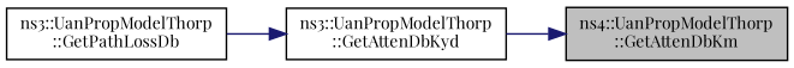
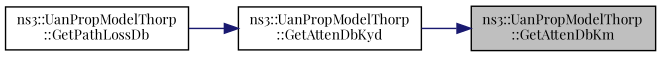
  digraph {
    fontname="Playfair Display"
    rankdir=RL
    node [color=black fillcolor=white fontname="Playfair Display" fontsize=10 shape=record style=filled]
    edge [color=midnightblue dir=back fontname="Playfair Display" fontsize=10 labelfontname=Helvetica labelfontsize=10 style=solid]
-   n1 [fillcolor=grey75 fontcolor=black height=0.2 label="ns4::UanPropModelThorp\l::GetAttenDbKm" width=0.4]
+   n1 [fillcolor=grey75 fontcolor=black height=0.2 label="ns3::UanPropModelThorp\l::GetAttenDbKm" width=0.4]
    n2 [height=0.2 label="ns3::UanPropModelThorp\l::GetAttenDbKyd" width=0.4]
    n3 [height=0.2 label="ns3::UanPropModelThorp\l::GetPathLossDb" width=0.4]
    n1 -> n2
    n2 -> n3
  }
